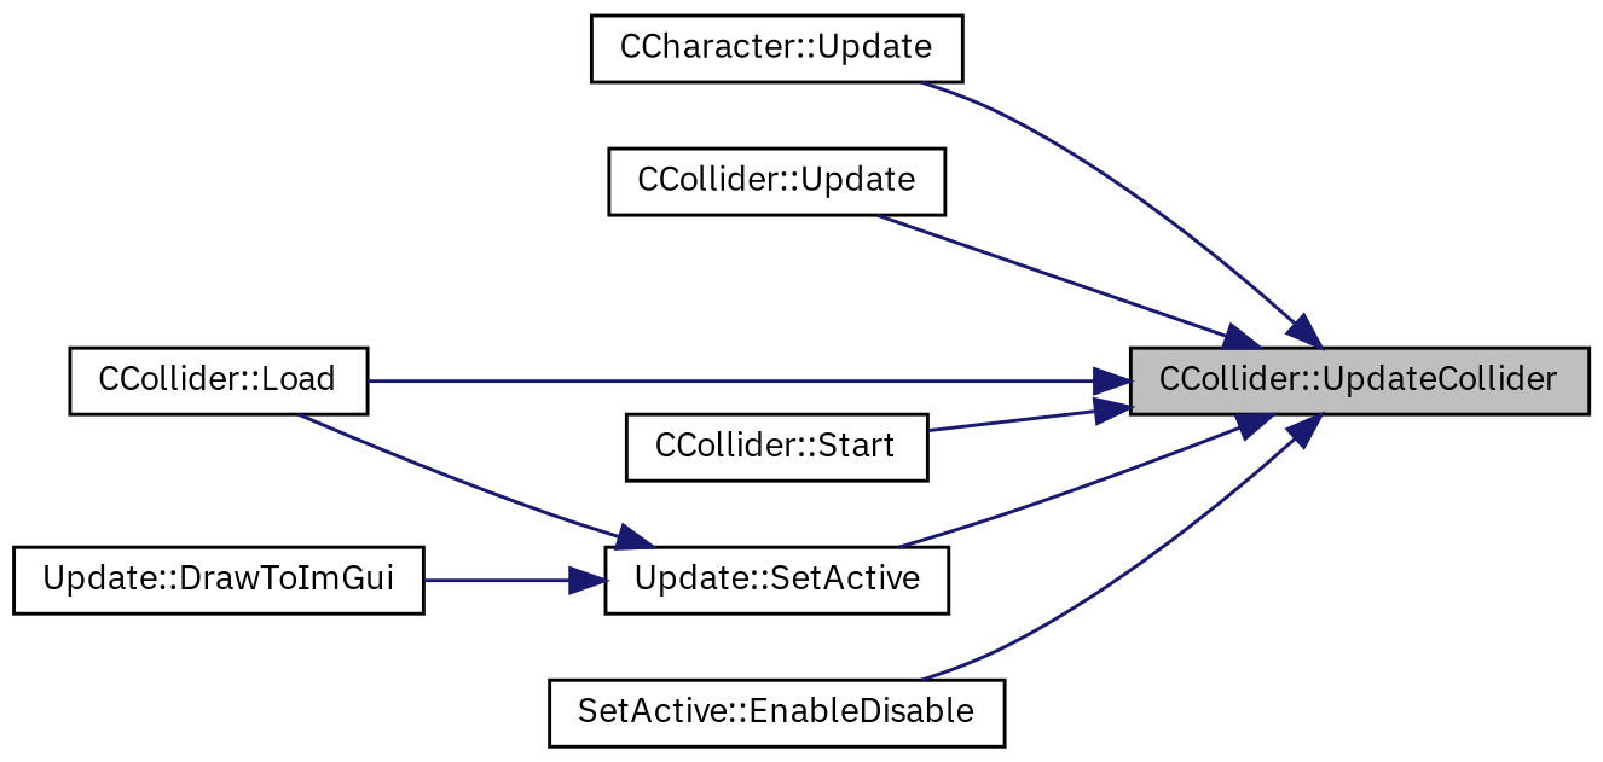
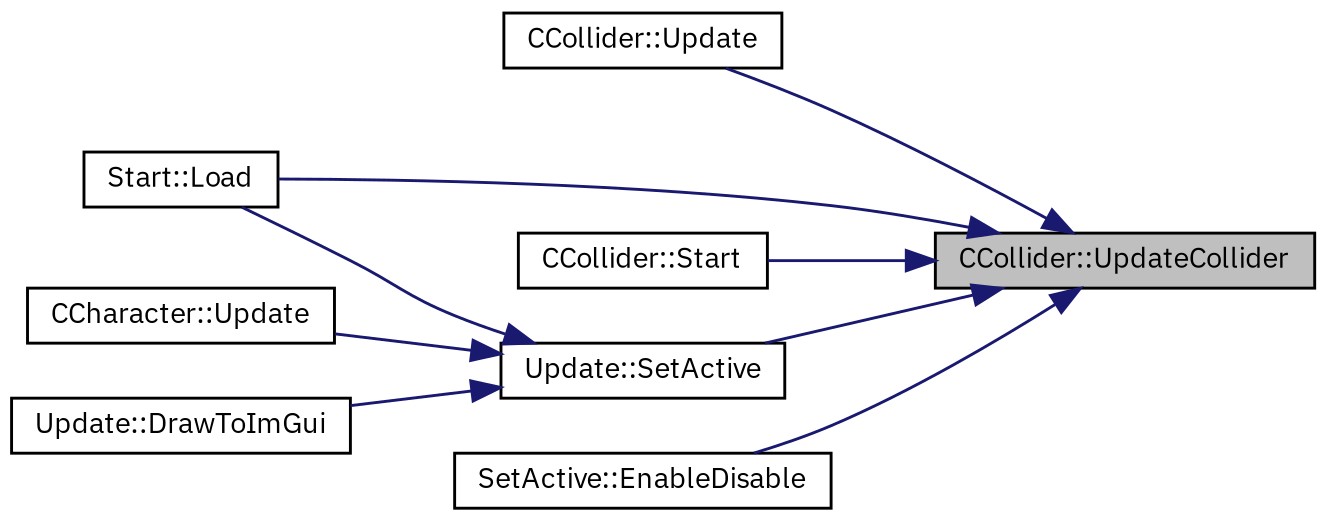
  digraph {
    fontname="IBM Plex Sans"
    rankdir=RL
    node [color=black fillcolor=white fontname="IBM Plex Sans" fontsize=10 shape=record style=filled]
    edge [color=midnightblue dir=back fontname="IBM Plex Sans" fontsize=10 labelfontname=Helvetica labelfontsize=10 style=solid]
    n1 [fillcolor=grey75 fontcolor=black height=0.2 label="CCollider::UpdateCollider" width=0.4]
    n2 [height=0.2 label="CCharacter::Update" width=0.4]
    n3 [height=0.2 label="CCollider::Update" width=0.4]
-   n4 [height=0.2 label="CCollider::Load" width=0.4]
+   n4 [height=0.2 label="Start::Load" width=0.4]
    n5 [height=0.2 label="CCollider::Start" width=0.4]
    n6 [height=0.2 label="Update::SetActive" width=0.4]
    n7 [height=0.2 label="SetActive::EnableDisable" width=0.4]
    n8 [height=0.2 label="Update::DrawToImGui" width=0.4]
-   n1 -> n2
+   n6 -> n2
    n1 -> n3
    n1 -> n4
    n1 -> n5
    n1 -> n6
    n1 -> n7
    n6 -> n4
    n6 -> n8
  }
